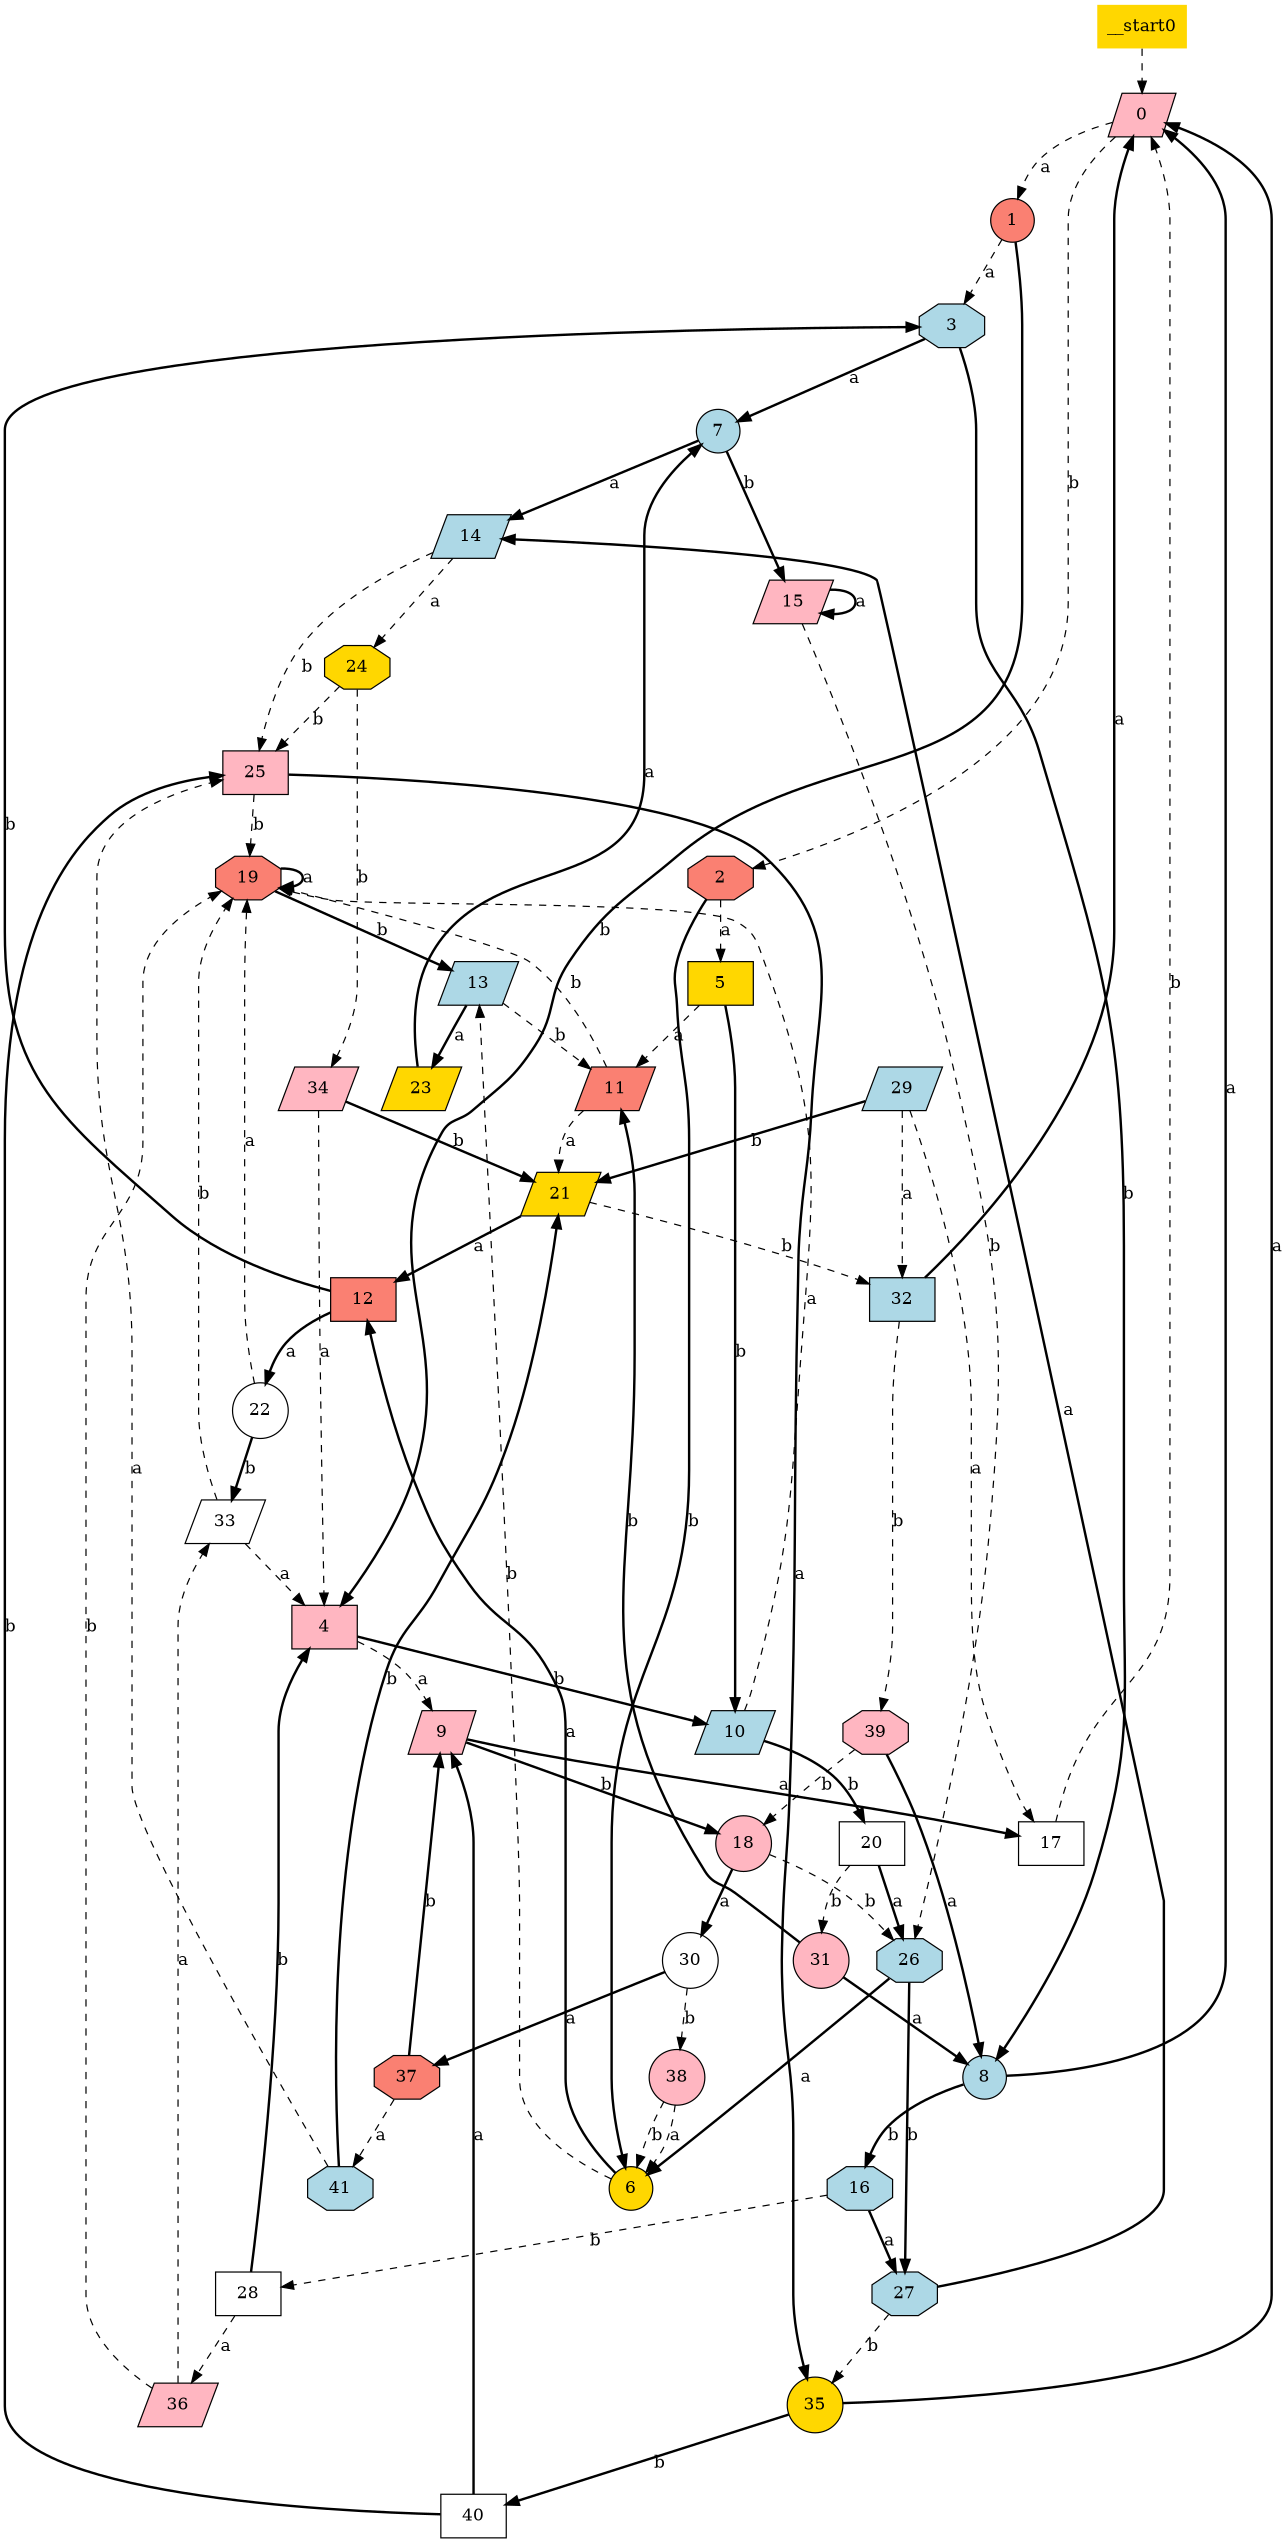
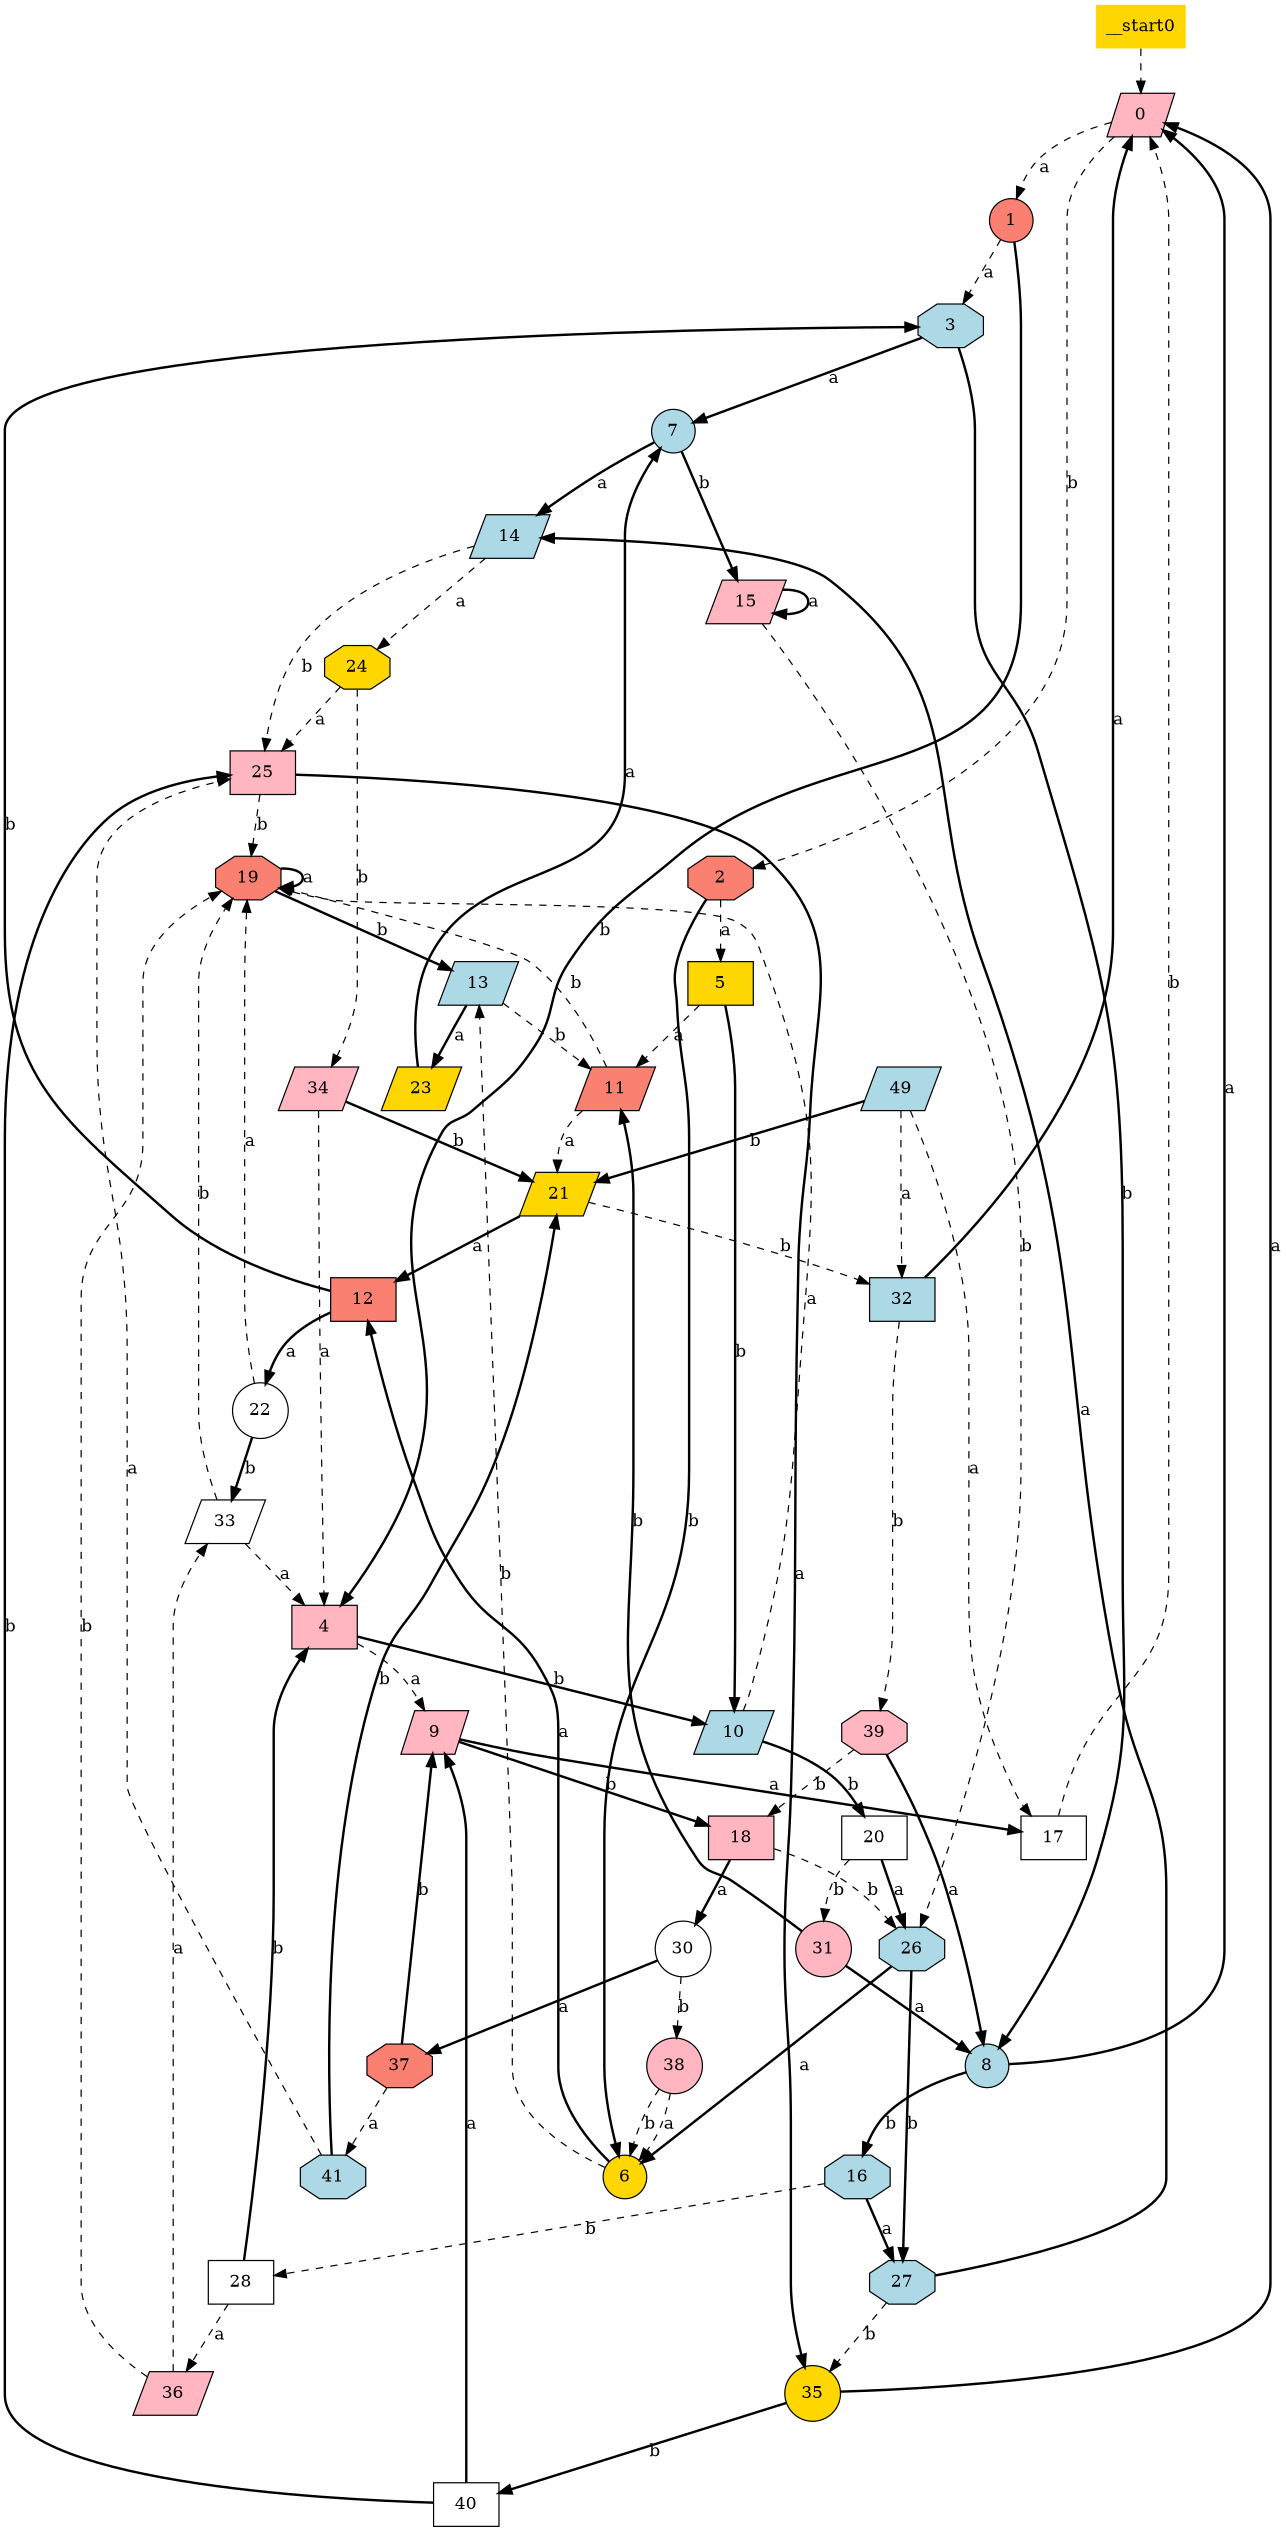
  digraph {
    node [fillcolor=lightblue shape=parallelogram style=filled]
    edge [style=bold]
    __start0 [fillcolor=gold shape=none]
    0 [fillcolor=lightpink]
    1 [fillcolor=salmon shape=circle]
    2 [fillcolor=salmon shape=octagon]
    3 [shape=octagon]
    4 [fillcolor=lightpink shape=box]
    5 [fillcolor=gold shape=box]
    6 [fillcolor=gold shape=circle]
    7 [shape=circle]
    8 [shape=circle]
    9 [fillcolor=lightpink]
    10
    11 [fillcolor=salmon]
    12 [fillcolor=salmon shape=box]
    13
    14
    15 [fillcolor=lightpink]
    16 [shape=octagon]
    17 [fillcolor=white shape=box]
-   18 [fillcolor=lightpink shape=circle]
+   18 [fillcolor=lightpink shape=box]
    19 [fillcolor=salmon shape=octagon]
    20 [fillcolor=white shape=box]
    21 [fillcolor=gold]
    22 [fillcolor=white shape=circle]
    23 [fillcolor=gold]
    24 [fillcolor=gold shape=octagon]
    25 [fillcolor=lightpink shape=box]
    26 [shape=octagon]
    27 [shape=octagon]
    28 [fillcolor=white shape=box]
    30 [fillcolor=white shape=circle]
    31 [fillcolor=lightpink shape=circle]
    32 [shape=box]
    33 [fillcolor=white]
    34 [fillcolor=lightpink]
    35 [fillcolor=gold shape=circle]
    36 [fillcolor=lightpink]
-   29
+   29 [label=49]
    37 [fillcolor=salmon shape=octagon]
    38 [fillcolor=lightpink shape=circle]
    39 [fillcolor=lightpink shape=octagon]
    40 [fillcolor=white shape=box]
    41 [shape=octagon]
    __start0 -> 0 [style=dashed]
    0 -> 1 [label=a style=dashed]
    0 -> 2 [label=b style=dashed]
    1 -> 3 [label=a style=dashed]
    1 -> 4 [label=b]
    2 -> 5 [label=a style=dashed]
    2 -> 6 [label=b]
    3 -> 7 [label=a]
    3 -> 8 [label=b]
    4 -> 9 [label=a style=dashed]
    4 -> 10 [label=b]
    5 -> 10 [label=b]
    5 -> 11 [label=a style=dashed]
    6 -> 12 [label=a]
    6 -> 13 [label=b style=dashed]
    7 -> 14 [label=a]
    7 -> 15 [label=b]
    8 -> 0 [label=a]
    8 -> 16 [label=b]
    9 -> 17 [label=a]
    9 -> 18 [label=b]
    10 -> 19 [label=a style=dashed]
    10 -> 20 [label=b]
    11 -> 19 [label=b style=dashed]
    11 -> 21 [label=a style=dashed]
    12 -> 3 [label=b]
    12 -> 22 [label=a]
    13 -> 11 [label=b style=dashed]
    13 -> 23 [label=a]
    14 -> 24 [label=a style=dashed]
    14 -> 25 [label=b style=dashed]
    15 -> 15 [label=a]
    15 -> 26 [label=b style=dashed]
    16 -> 27 [label=a]
    16 -> 28 [label=b style=dashed]
    17 -> 0 [label=b style=dashed]
    18 -> 26 [label=b style=dashed]
    18 -> 30 [label=a]
    19 -> 13 [label=b]
    19 -> 19 [label=a]
    20 -> 26 [label=a]
    20 -> 31 [label=b style=dashed]
    21 -> 12 [label=a]
    21 -> 32 [label=b style=dashed]
    22 -> 19 [label=a style=dashed]
    22 -> 33 [label=b]
    23 -> 7 [label=a]
-   24 -> 25 [label=b style=dashed]
+   24 -> 25 [label=a style=dashed]
    24 -> 34 [label=b style=dashed]
    25 -> 19 [label=b style=dashed]
    25 -> 35 [label=a]
    26 -> 6 [label=a]
    26 -> 27 [label=b]
    27 -> 14 [label=a]
    27 -> 35 [label=b style=dashed]
    28 -> 4 [label=b]
    28 -> 36 [label=a style=dashed]
    30 -> 37 [label=a]
    30 -> 38 [label=b style=dashed]
    31 -> 8 [label=a]
    31 -> 11 [label=b]
    32 -> 0 [label=a]
    32 -> 39 [label=b style=dashed]
    33 -> 4 [label=a style=dashed]
    33 -> 19 [label=b style=dashed]
    34 -> 4 [label=a style=dashed]
    34 -> 21 [label=b]
    35 -> 0 [label=a]
    35 -> 40 [label=b]
    36 -> 19 [label=b style=dashed]
    36 -> 33 [label=a style=dashed]
    29 -> 17 [label=a style=dashed]
    29 -> 21 [label=b]
    29 -> 32 [label=a style=dashed]
    37 -> 9 [label=b]
    37 -> 41 [label=a style=dashed]
    38 -> 6 [label=a style=dashed]
    38 -> 6 [label=b style=dashed]
    39 -> 8 [label=a]
    39 -> 18 [label=b style=dashed]
    40 -> 9 [label=a]
    40 -> 25 [label=b]
    41 -> 21 [label=b]
    41 -> 25 [label=a style=dashed]
  }
